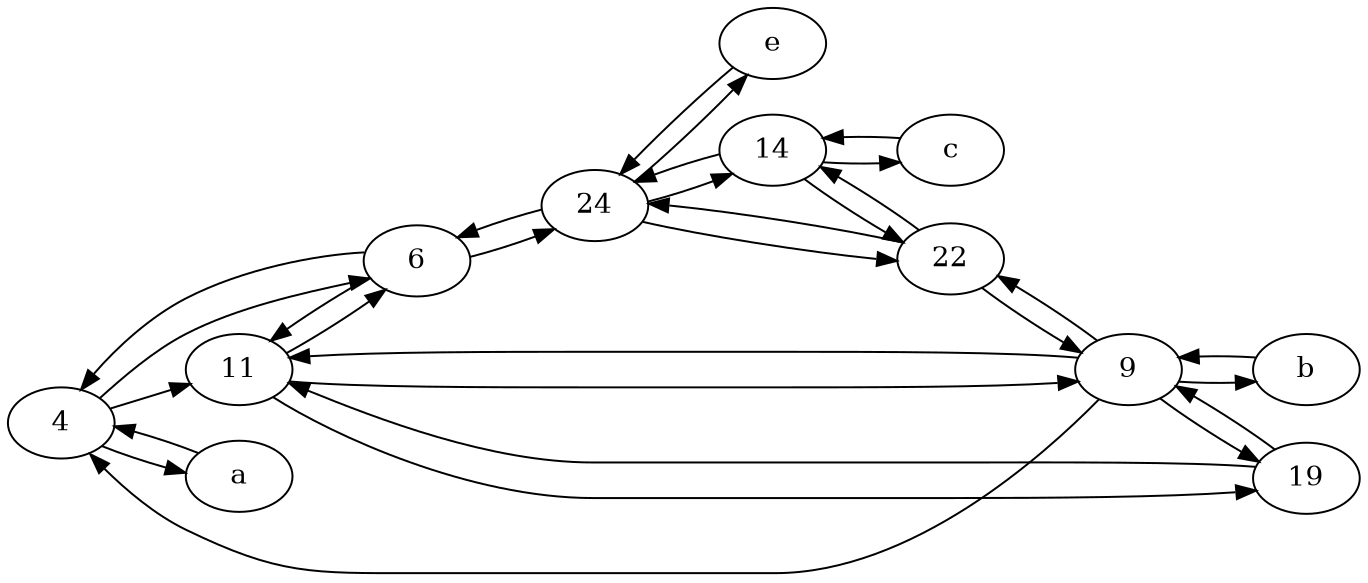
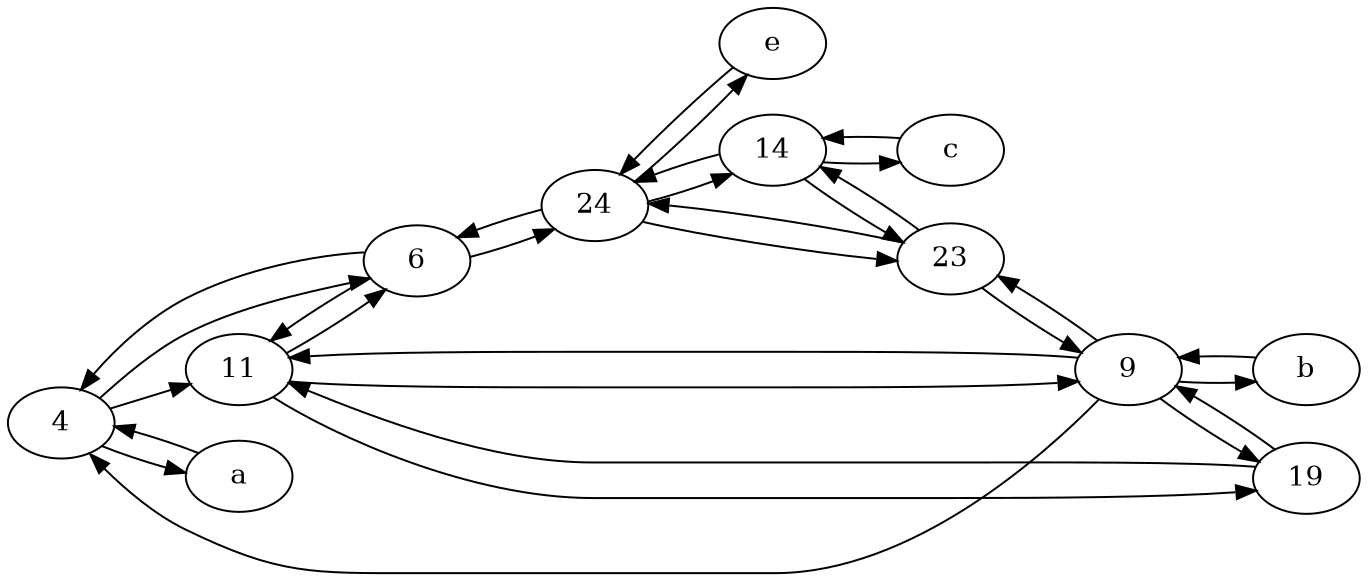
  digraph {
    rankdir=LR
    4
    11
    6
    a
    9
    19
    24
    c
    14
-   22
+   22 [label=23]
    e
    b
    4 -> 11
    4 -> 6
    4 -> a
    11 -> 6
    11 -> 9
    11 -> 19
    6 -> 4
    6 -> 11
    6 -> 24
    a -> 4
    9 -> 4
    9 -> 11
    9 -> 19
    9 -> 22
    9 -> b
    19 -> 11
    19 -> 9
    24 -> 6
    24 -> 14
    24 -> 22
    24 -> e
    c -> 14
    14 -> 24
    14 -> c
    14 -> 22
    22 -> 9
    22 -> 24
    22 -> 14
    e -> 24
    b -> 9
  }
